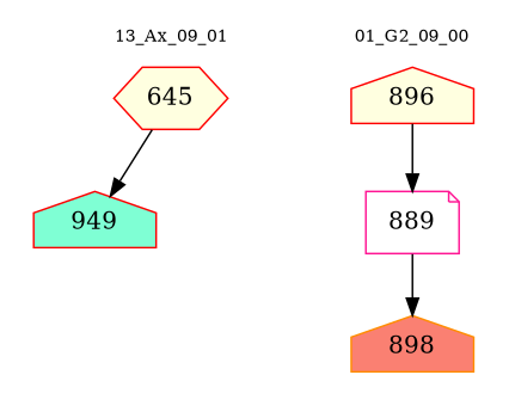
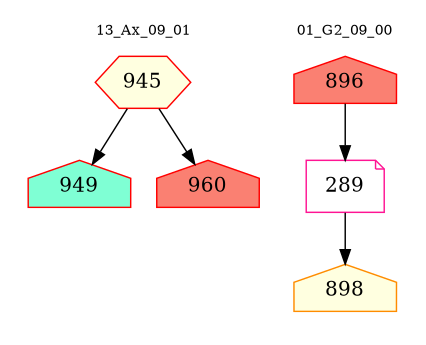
  digraph {
    node [color=red fillcolor=lightyellow shape=house style=filled]
    edge [color=black]
    n1 [fillcolor=aquamarine label=949]
-   n2 [label=645 shape=hexagon]
-   n4 [label=896]
-   n5 [color=deeppink fillcolor=white label=889 shape=note]
-   n6 [color=darkorange fillcolor=salmon label=898]
+   n2 [label=945 shape=hexagon]
+   n3 [fillcolor=salmon label=960]
+   n4 [fillcolor=salmon label=896]
+   n5 [color=deeppink fillcolor=white label=289 shape=note]
+   n6 [color=darkorange label=898]
    subgraph cluster_1 {
      color=white
      fontsize=10
      label="13_Ax_09_01"
      n1
      n2
+     n3
    }
    subgraph cluster_2 {
      color=white
      fontsize=10
      label="01_G2_09_00"
      n4
      n5
      n6
    }
    n2 -> n1
+   n2 -> n3
    n4 -> n5
    n5 -> n6
  }
